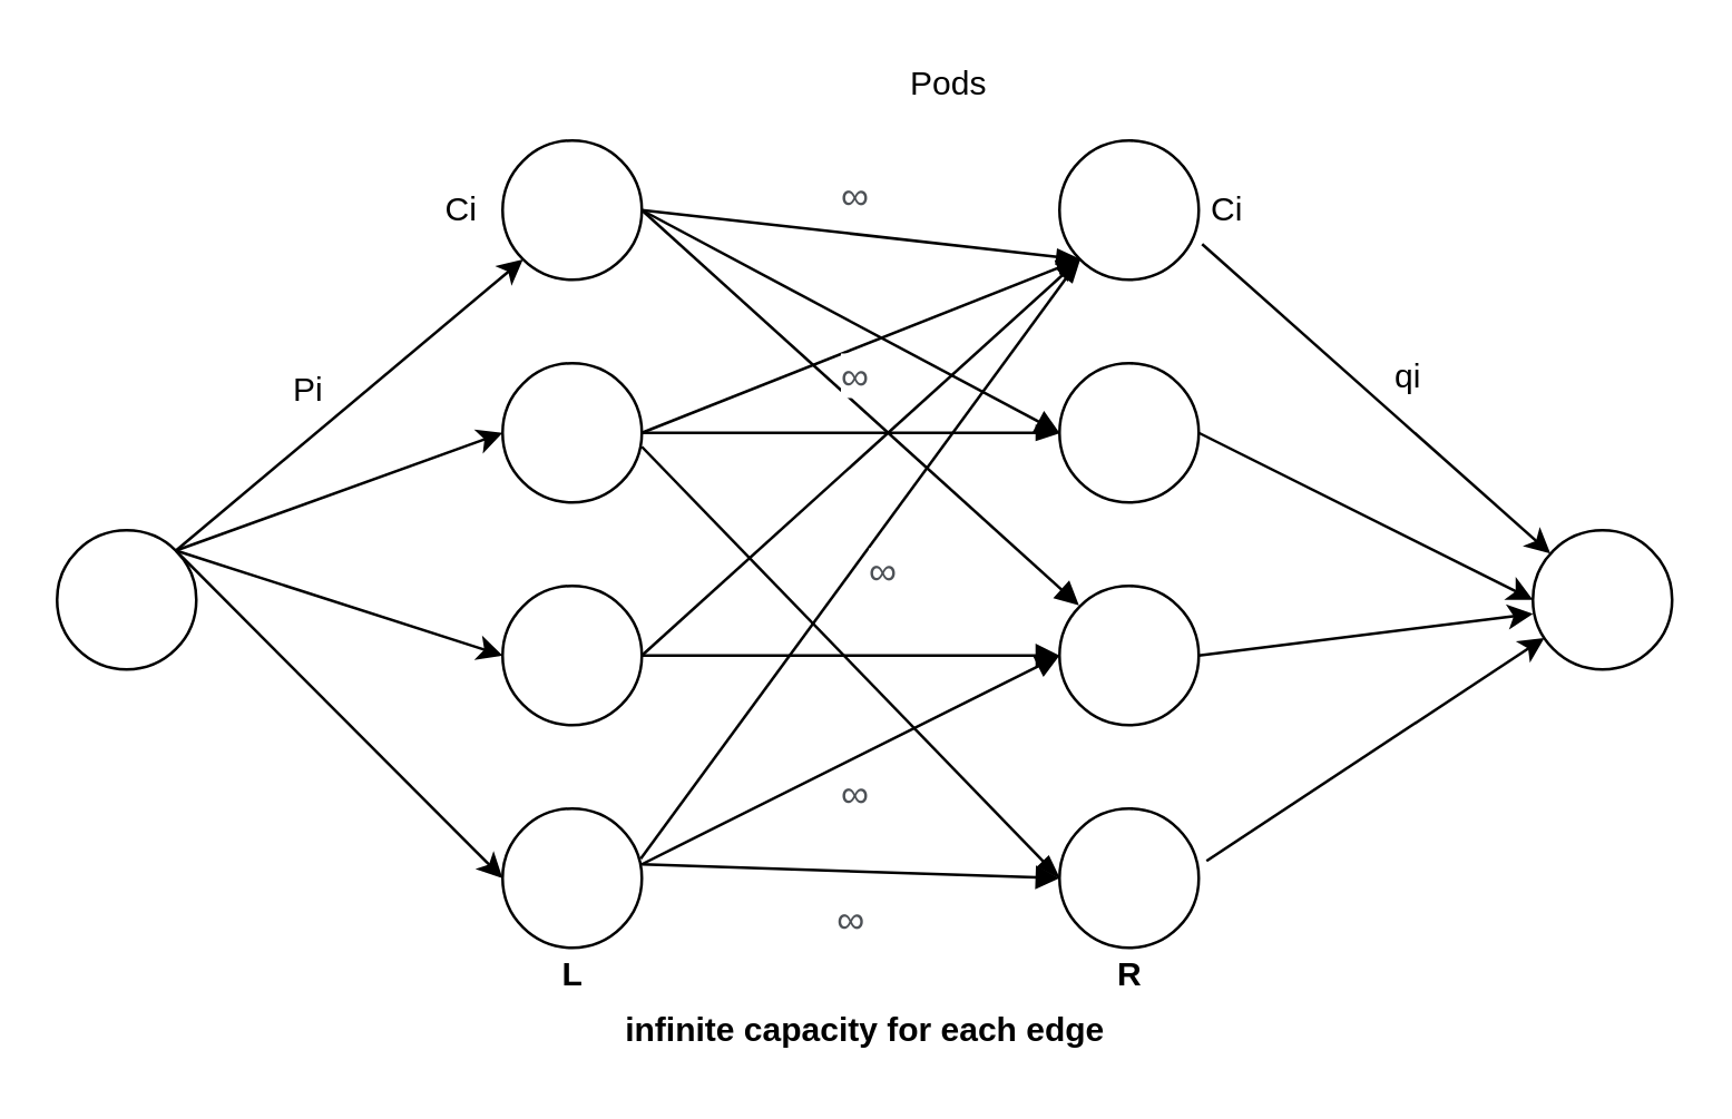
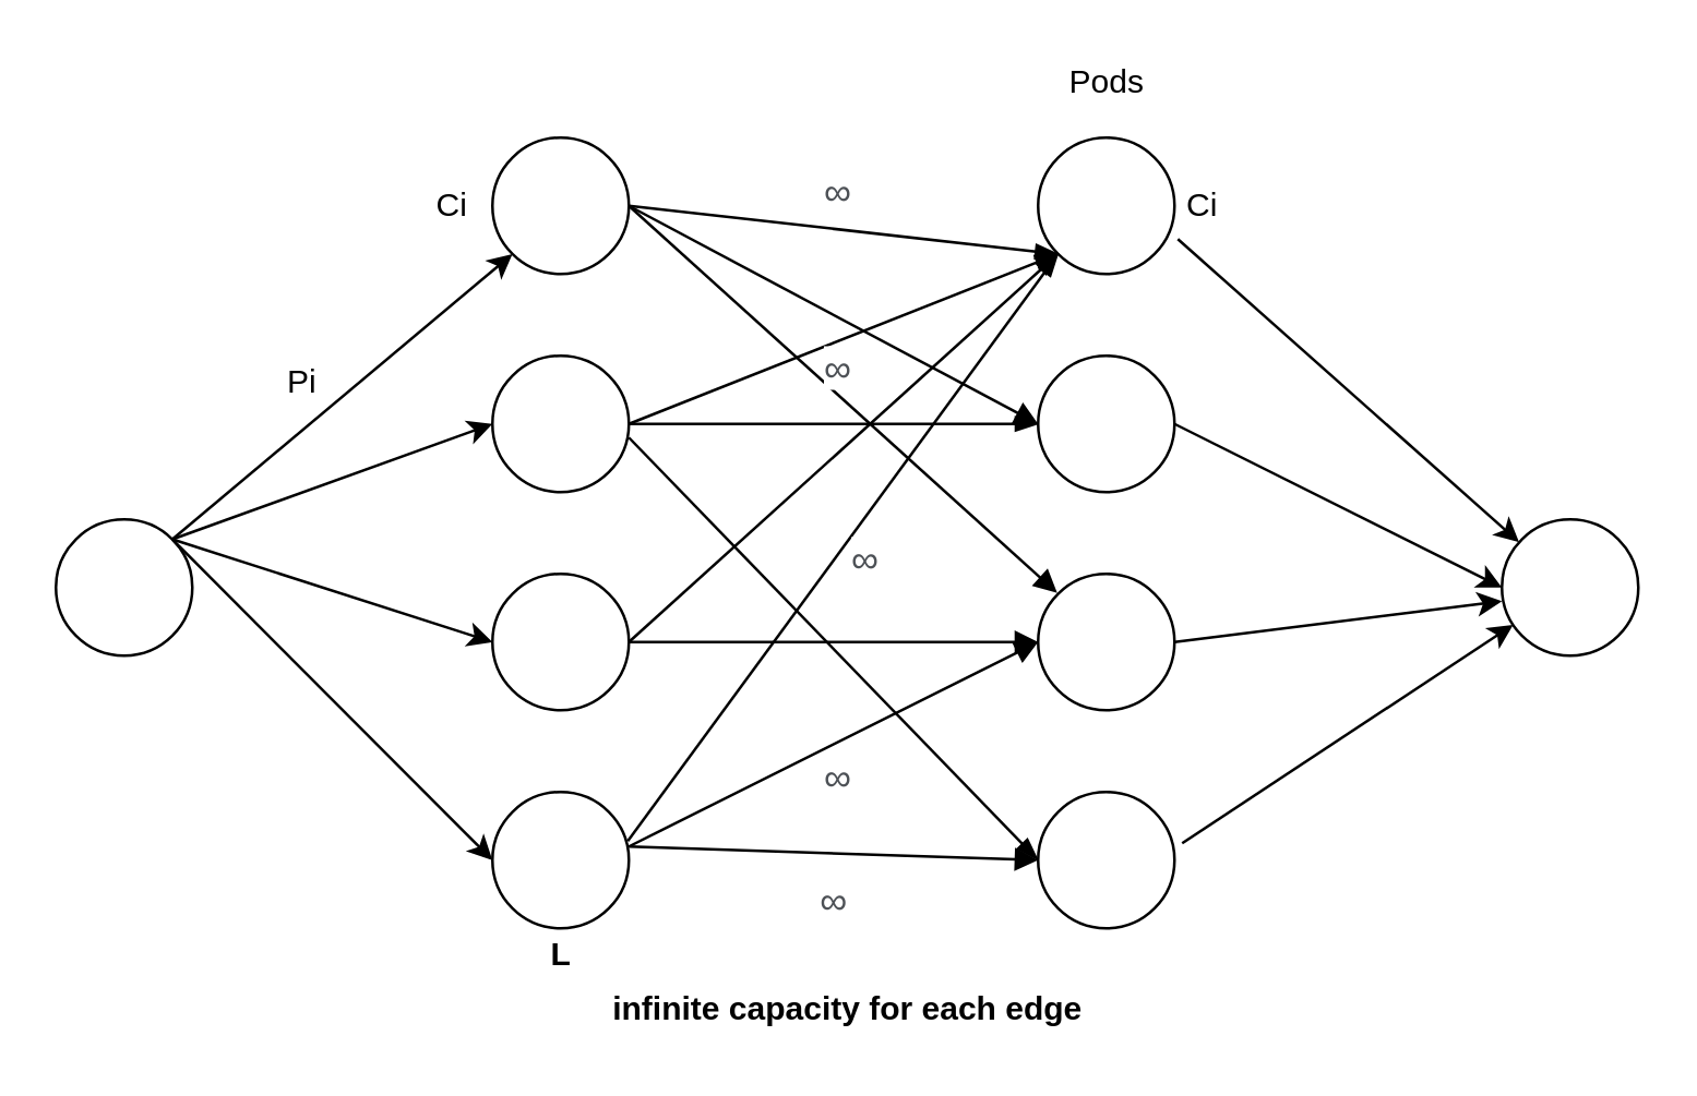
  <mxCell id="0" />
  <mxCell id="1" parent="0" />
  <mxCell id="2" value="" style="ellipse;whiteSpace=wrap;html=1;aspect=fixed;" vertex="1" parent="1"><mxGeometry x="180" y="50" width="50" height="50" as="geometry" /></mxCell>
  <mxCell id="3" value="" style="ellipse;whiteSpace=wrap;html=1;aspect=fixed;" vertex="1" parent="1"><mxGeometry x="180" y="130" width="50" height="50" as="geometry" /></mxCell>
  <mxCell id="4" value="" style="ellipse;whiteSpace=wrap;html=1;aspect=fixed;" vertex="1" parent="1"><mxGeometry x="180" y="210" width="50" height="50" as="geometry" /></mxCell>
  <mxCell id="5" value="" style="ellipse;whiteSpace=wrap;html=1;aspect=fixed;" vertex="1" parent="1"><mxGeometry x="180" y="290" width="50" height="50" as="geometry" /></mxCell>
  <mxCell id="6" value="" style="ellipse;whiteSpace=wrap;html=1;aspect=fixed;" vertex="1" parent="1"><mxGeometry x="380" y="50" width="50" height="50" as="geometry" /></mxCell>
  <mxCell id="7" value="" style="ellipse;whiteSpace=wrap;html=1;aspect=fixed;" vertex="1" parent="1"><mxGeometry x="380" y="130" width="50" height="50" as="geometry" /></mxCell>
  <mxCell id="8" value="" style="ellipse;whiteSpace=wrap;html=1;aspect=fixed;" vertex="1" parent="1"><mxGeometry x="380" y="210" width="50" height="50" as="geometry" /></mxCell>
  <mxCell id="9" value="" style="ellipse;whiteSpace=wrap;html=1;aspect=fixed;" vertex="1" parent="1"><mxGeometry x="380" y="290" width="50" height="50" as="geometry" /></mxCell>
  <mxCell id="10" value="" style="endArrow=blockThin;html=1;exitX=1;exitY=0.5;exitDx=0;exitDy=0;entryX=0;entryY=1;entryDx=0;entryDy=0;endFill=1;" edge="1" parent="1" source="2" target="6"><mxGeometry width="50" height="50" relative="1" as="geometry"><mxPoint x="350" y="290" as="sourcePoint" /><mxPoint x="400" y="240" as="targetPoint" /></mxGeometry></mxCell>
  <mxCell id="11" value="" style="endArrow=blockThin;html=1;exitX=1;exitY=0.5;exitDx=0;exitDy=0;entryX=0;entryY=1;entryDx=0;entryDy=0;endFill=1;" edge="1" parent="1" source="3" target="6"><mxGeometry width="50" height="50" relative="1" as="geometry"><mxPoint x="240" y="85" as="sourcePoint" /><mxPoint x="390" y="85" as="targetPoint" /></mxGeometry></mxCell>
  <mxCell id="12" value="" style="endArrow=blockThin;html=1;exitX=1;exitY=0.5;exitDx=0;exitDy=0;entryX=0;entryY=1;entryDx=0;entryDy=0;endFill=1;" edge="1" parent="1" source="4" target="6"><mxGeometry width="50" height="50" relative="1" as="geometry"><mxPoint x="250" y="95" as="sourcePoint" /><mxPoint x="400" y="95" as="targetPoint" /></mxGeometry></mxCell>
  <mxCell id="13" value="" style="endArrow=block;html=1;entryX=0;entryY=0.5;entryDx=0;entryDy=0;exitX=1;exitY=0.5;exitDx=0;exitDy=0;endFill=1;" edge="1" parent="1" source="2" target="7"><mxGeometry width="50" height="50" relative="1" as="geometry"><mxPoint x="230" y="80" as="sourcePoint" /><mxPoint x="397.322" y="102.678" as="targetPoint" /></mxGeometry></mxCell>
  <mxCell id="14" value="" style="endArrow=blockThin;html=1;exitX=0.992;exitY=0.36;exitDx=0;exitDy=0;entryX=0;entryY=1;entryDx=0;entryDy=0;exitPerimeter=0;endFill=1;" edge="1" parent="1" source="5" target="6"><mxGeometry width="50" height="50" relative="1" as="geometry"><mxPoint x="250" y="255" as="sourcePoint" /><mxPoint x="407.322" y="112.678" as="targetPoint" /></mxGeometry></mxCell>
  <mxCell id="15" value="" style="endArrow=block;html=1;exitX=1;exitY=0.5;exitDx=0;exitDy=0;endFill=1;" edge="1" parent="1" source="2"><mxGeometry width="50" height="50" relative="1" as="geometry"><mxPoint x="260" y="265" as="sourcePoint" /><mxPoint x="387" y="217" as="targetPoint" /></mxGeometry></mxCell>
  <mxCell id="16" value="" style="endArrow=block;html=1;entryX=0;entryY=0.5;entryDx=0;entryDy=0;endFill=1;" edge="1" parent="1" target="9"><mxGeometry width="50" height="50" relative="1" as="geometry"><mxPoint x="230" y="310" as="sourcePoint" /><mxPoint x="427.322" y="132.678" as="targetPoint" /></mxGeometry></mxCell>
  <mxCell id="17" value="" style="endArrow=blockThin;html=1;exitX=1;exitY=0.5;exitDx=0;exitDy=0;entryX=0;entryY=0.5;entryDx=0;entryDy=0;endFill=1;" edge="1" parent="1" source="3" target="7"><mxGeometry width="50" height="50" relative="1" as="geometry"><mxPoint x="280" y="285" as="sourcePoint" /><mxPoint x="437.322" y="142.678" as="targetPoint" /></mxGeometry></mxCell>
  <mxCell id="18" value="" style="endArrow=block;html=1;exitX=1;exitY=0.5;exitDx=0;exitDy=0;entryX=0;entryY=0.5;entryDx=0;entryDy=0;endFill=1;" edge="1" parent="1" source="4" target="8"><mxGeometry width="50" height="50" relative="1" as="geometry"><mxPoint x="290" y="295" as="sourcePoint" /><mxPoint x="447.322" y="152.678" as="targetPoint" /></mxGeometry></mxCell>
  <mxCell id="19" value="" style="endArrow=block;html=1;entryX=0;entryY=0.5;entryDx=0;entryDy=0;endFill=1;" edge="1" parent="1" target="8"><mxGeometry width="50" height="50" relative="1" as="geometry"><mxPoint x="230" y="310" as="sourcePoint" /><mxPoint x="457.322" y="162.678" as="targetPoint" /></mxGeometry></mxCell>
  <mxCell id="20" value="" style="endArrow=blockThin;html=1;entryX=0;entryY=0.5;entryDx=0;entryDy=0;endFill=1;" edge="1" parent="1" target="9"><mxGeometry width="50" height="50" relative="1" as="geometry"><mxPoint x="230" y="160" as="sourcePoint" /><mxPoint x="467.322" y="172.678" as="targetPoint" /></mxGeometry></mxCell>
- <mxCell id="21" value="Pods" style="text;html=1;align=center;verticalAlign=middle;resizable=0;points=[];autosize=1;" vertex="1" parent="1"><mxGeometry x="320" y="20" width="40" height="20" as="geometry" /></mxCell>
+ <mxCell id="21" value="Pods" style="text;html=1;align=center;verticalAlign=middle;resizable=0;points=[];autosize=1;" vertex="1" parent="1"><mxGeometry x="385" y="20" width="40" height="20" as="geometry" /></mxCell>
  <mxCell id="22" value="Ci" style="text;html=1;align=center;verticalAlign=middle;resizable=0;points=[];autosize=1;" vertex="1" parent="1"><mxGeometry x="150" y="65" width="30" height="20" as="geometry" /></mxCell>
  <mxCell id="23" value="Ci" style="text;html=1;align=center;verticalAlign=middle;resizable=0;points=[];autosize=1;" vertex="1" parent="1"><mxGeometry x="425" y="65" width="30" height="20" as="geometry" /></mxCell>
  <mxCell id="24" value="&lt;b&gt;L&lt;/b&gt;" style="text;html=1;align=center;verticalAlign=middle;resizable=0;points=[];autosize=1;" vertex="1" parent="1"><mxGeometry x="195" y="340" width="20" height="20" as="geometry" /></mxCell>
- <mxCell id="25" value="&lt;b&gt;R&lt;/b&gt;" style="text;html=1;align=center;verticalAlign=middle;resizable=0;points=[];autosize=1;" vertex="1" parent="1"><mxGeometry x="395" y="340" width="20" height="20" as="geometry" /></mxCell>
  <mxCell id="26" value="&lt;span style=&quot;color: rgb(77 , 81 , 86) ; font-family: &amp;#34;arial&amp;#34; , sans-serif ; font-size: 14px ; text-align: left ; background-color: rgb(255 , 255 , 255)&quot;&gt;∞&lt;/span&gt;" style="text;html=1;align=center;verticalAlign=middle;resizable=0;points=[];autosize=1;" vertex="1" parent="1"><mxGeometry x="290" y="320" width="30" height="20" as="geometry" /></mxCell>
  <mxCell id="27" value="&lt;span style=&quot;color: rgb(77, 81, 86); font-family: arial, sans-serif; font-size: 14px; font-style: normal; font-weight: 400; letter-spacing: normal; text-align: left; text-indent: 0px; text-transform: none; word-spacing: 0px; background-color: rgb(255, 255, 255); display: inline; float: none;&quot;&gt;∞&lt;/span&gt;" style="text;whiteSpace=wrap;html=1;" vertex="1" parent="1"><mxGeometry x="300" y="270" width="40" height="30" as="geometry" /></mxCell>
  <mxCell id="28" value="&lt;span style=&quot;color: rgb(77, 81, 86); font-family: arial, sans-serif; font-size: 14px; font-style: normal; font-weight: 400; letter-spacing: normal; text-align: left; text-indent: 0px; text-transform: none; word-spacing: 0px; background-color: rgb(255, 255, 255); display: inline; float: none;&quot;&gt;∞&lt;/span&gt;" style="text;whiteSpace=wrap;html=1;" vertex="1" parent="1"><mxGeometry x="300" y="55" width="40" height="30" as="geometry" /></mxCell>
  <mxCell id="29" value="&lt;span style=&quot;color: rgb(77, 81, 86); font-family: arial, sans-serif; font-size: 14px; font-style: normal; font-weight: 400; letter-spacing: normal; text-align: left; text-indent: 0px; text-transform: none; word-spacing: 0px; background-color: rgb(255, 255, 255); display: inline; float: none;&quot;&gt;∞&lt;/span&gt;" style="text;whiteSpace=wrap;html=1;" vertex="1" parent="1"><mxGeometry x="310" y="190" width="40" height="30" as="geometry" /></mxCell>
  <mxCell id="30" value="&lt;span style=&quot;color: rgb(77, 81, 86); font-family: arial, sans-serif; font-size: 14px; font-style: normal; font-weight: 400; letter-spacing: normal; text-align: left; text-indent: 0px; text-transform: none; word-spacing: 0px; background-color: rgb(255, 255, 255); display: inline; float: none;&quot;&gt;∞&lt;/span&gt;" style="text;whiteSpace=wrap;html=1;" vertex="1" parent="1"><mxGeometry x="300" y="120" width="40" height="30" as="geometry" /></mxCell>
  <mxCell id="31" value="&lt;b&gt;infinite capacity for each edge&lt;/b&gt;" style="text;html=1;align=center;verticalAlign=middle;resizable=0;points=[];autosize=1;" vertex="1" parent="1"><mxGeometry x="215" y="360" width="190" height="20" as="geometry" /></mxCell>
  <mxCell id="32" value="" style="ellipse;whiteSpace=wrap;html=1;aspect=fixed;" vertex="1" parent="1"><mxGeometry x="20" y="190" width="50" height="50" as="geometry" /></mxCell>
  <mxCell id="33" value="" style="ellipse;whiteSpace=wrap;html=1;aspect=fixed;" vertex="1" parent="1"><mxGeometry x="550" y="190" width="50" height="50" as="geometry" /></mxCell>
  <mxCell id="34" value="" style="endArrow=classic;html=1;exitX=1;exitY=0;exitDx=0;exitDy=0;entryX=0;entryY=1;entryDx=0;entryDy=0;" edge="1" parent="1" source="32" target="2"><mxGeometry width="50" height="50" relative="1" as="geometry"><mxPoint x="350" y="290" as="sourcePoint" /><mxPoint x="400" y="240" as="targetPoint" /></mxGeometry></mxCell>
  <mxCell id="35" value="" style="endArrow=classic;html=1;exitX=1;exitY=0;exitDx=0;exitDy=0;entryX=0;entryY=0.5;entryDx=0;entryDy=0;" edge="1" parent="1" source="32" target="4"><mxGeometry width="50" height="50" relative="1" as="geometry"><mxPoint x="72.678" y="207.322" as="sourcePoint" /><mxPoint x="197.322" y="102.678" as="targetPoint" /></mxGeometry></mxCell>
  <mxCell id="36" value="" style="endArrow=classic;html=1;entryX=0;entryY=0.5;entryDx=0;entryDy=0;exitX=1;exitY=0;exitDx=0;exitDy=0;" edge="1" parent="1" source="32" target="5"><mxGeometry width="50" height="50" relative="1" as="geometry"><mxPoint x="70" y="200" as="sourcePoint" /><mxPoint x="184.642" y="99.998" as="targetPoint" /></mxGeometry></mxCell>
  <mxCell id="37" value="" style="endArrow=classic;html=1;exitX=1;exitY=0;exitDx=0;exitDy=0;entryX=0;entryY=0.5;entryDx=0;entryDy=0;" edge="1" parent="1" source="32" target="3"><mxGeometry width="50" height="50" relative="1" as="geometry"><mxPoint x="92.678" y="227.322" as="sourcePoint" /><mxPoint x="217.322" y="122.678" as="targetPoint" /></mxGeometry></mxCell>
  <mxCell id="38" value="Pi" style="text;html=1;align=center;verticalAlign=middle;resizable=0;points=[];autosize=1;" vertex="1" parent="1"><mxGeometry x="95" y="130" width="30" height="20" as="geometry" /></mxCell>
  <mxCell id="39" value="" style="endArrow=classic;html=1;exitX=0.207;exitY=1.11;exitDx=0;exitDy=0;exitPerimeter=0;" edge="1" parent="1" source="23" target="33"><mxGeometry width="50" height="50" relative="1" as="geometry"><mxPoint x="350" y="290" as="sourcePoint" /><mxPoint x="400" y="240" as="targetPoint" /></mxGeometry></mxCell>
  <mxCell id="40" value="" style="endArrow=classic;html=1;exitX=1;exitY=0.5;exitDx=0;exitDy=0;entryX=0;entryY=0.6;entryDx=0;entryDy=0;entryPerimeter=0;" edge="1" parent="1" source="8" target="33"><mxGeometry width="50" height="50" relative="1" as="geometry"><mxPoint x="441.21" y="97.2" as="sourcePoint" /><mxPoint x="566.308" y="208.399" as="targetPoint" /></mxGeometry></mxCell>
  <mxCell id="41" value="" style="endArrow=classic;html=1;exitX=1;exitY=0.5;exitDx=0;exitDy=0;entryX=0;entryY=0.5;entryDx=0;entryDy=0;" edge="1" parent="1" source="7" target="33"><mxGeometry width="50" height="50" relative="1" as="geometry"><mxPoint x="451.21" y="107.2" as="sourcePoint" /><mxPoint x="576.308" y="218.399" as="targetPoint" /></mxGeometry></mxCell>
  <mxCell id="42" value="" style="endArrow=classic;html=1;exitX=1.056;exitY=0.376;exitDx=0;exitDy=0;exitPerimeter=0;" edge="1" parent="1" source="9" target="33"><mxGeometry width="50" height="50" relative="1" as="geometry"><mxPoint x="461.21" y="117.2" as="sourcePoint" /><mxPoint x="586.308" y="228.399" as="targetPoint" /></mxGeometry></mxCell>
- <mxCell id="43" value="qi" style="text;html=1;align=center;verticalAlign=middle;resizable=0;points=[];autosize=1;" vertex="1" parent="1"><mxGeometry x="490" y="125" width="30" height="20" as="geometry" /></mxCell>
